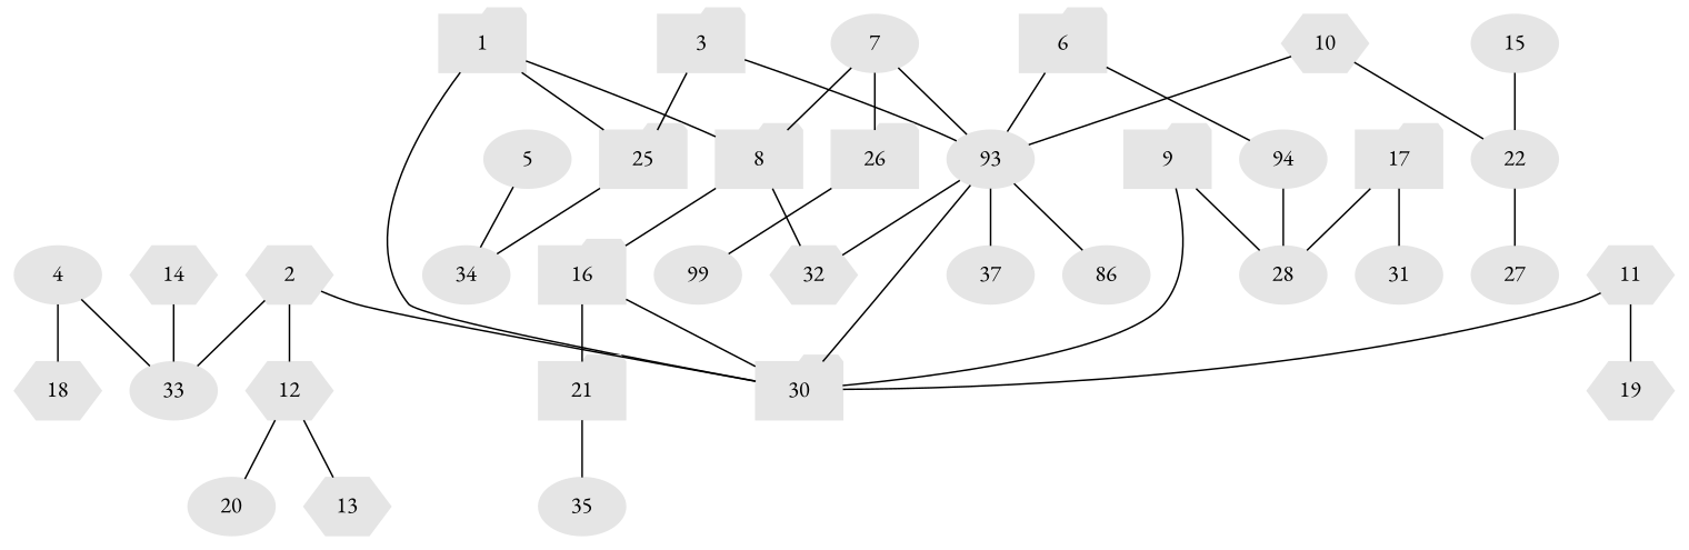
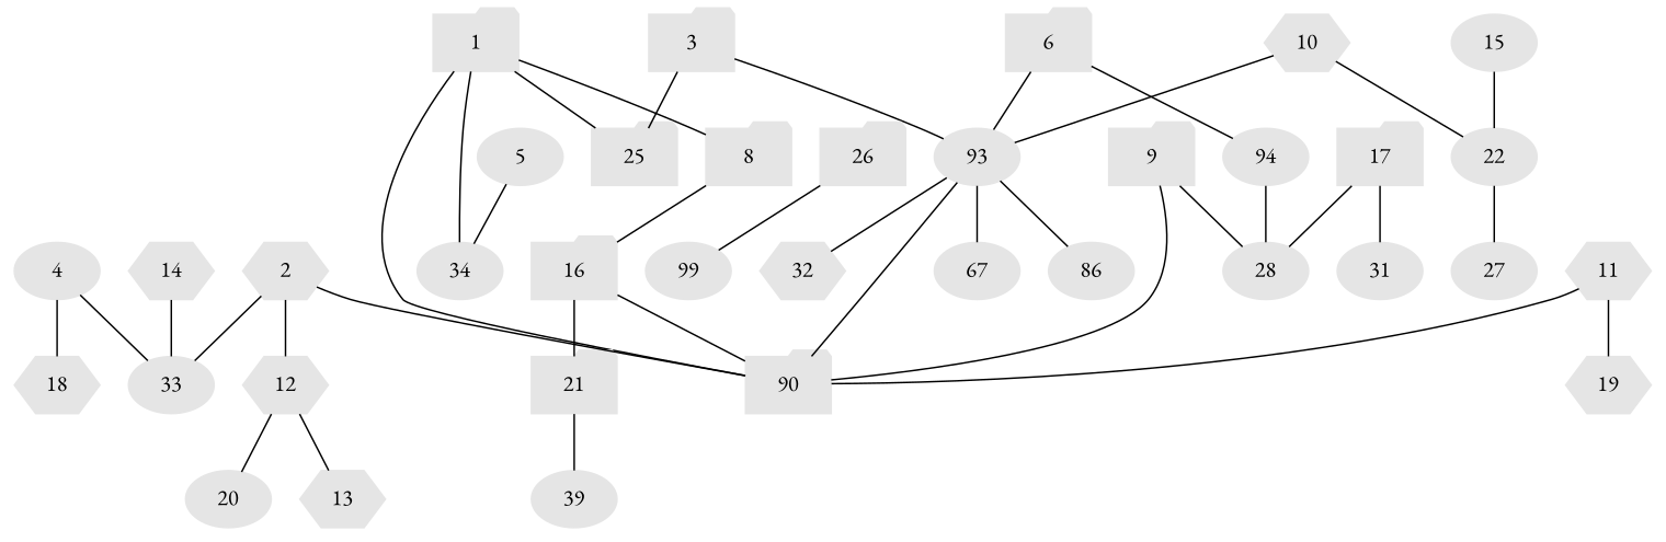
  graph {
    fontname="EB Garamond"
    node [color=gray90 fontname="EB Garamond" shape=ellipse style=filled]
    edge [fontname="EB Garamond" weight=1.0]
    1 [shape=folder]
    8 [shape=folder]
    25 [shape=folder]
-   30 [shape=folder]
+   30 [shape=folder label=90]
    34
    16 [shape=folder]
    32 [shape=hexagon]
    2 [shape=hexagon]
    12 [shape=hexagon]
    33
    13 [shape=hexagon]
    20
    3 [shape=folder]
    n14 [label=93]
    n15 [label=86]
-   37
+   37 [label=67]
    4
    18 [shape=hexagon]
    5
    6 [shape=folder]
    n21 [label=94]
    28
-   7
    26 [shape=folder]
    n25 [label=99]
    21 [shape=folder]
    9 [shape=folder]
    10 [shape=hexagon]
    22
    27
    11 [shape=hexagon]
    19 [shape=hexagon]
    14 [shape=hexagon]
    15
-   35
+   35 [label=39]
    17 [shape=folder]
    31
    1 -- 8
    1 -- 25
    1 -- 30
-   25 -- 34
+   1 -- 34
    8 -- 16
-   8 -- 32
    16 -- 30
    16 -- 21
    2 -- 30
    2 -- 12
    2 -- 33
    12 -- 13
    12 -- 20
    3 -- 25
    3 -- n14
    n14 -- 30
    n14 -- 32
    n14 -- n15
    n14 -- 37
    4 -- 33
    4 -- 18
    5 -- 34
    6 -- n14
    6 -- n21
    n21 -- 28
-   7 -- 8
-   7 -- n14
-   7 -- 26
    26 -- n25
    21 -- 35
    9 -- 30
    9 -- 28
    10 -- n14
    10 -- 22
    22 -- 27
    11 -- 30
    11 -- 19 [weight=2.0]
    14 -- 33
    15 -- 22
    17 -- 28
    17 -- 31
  }
